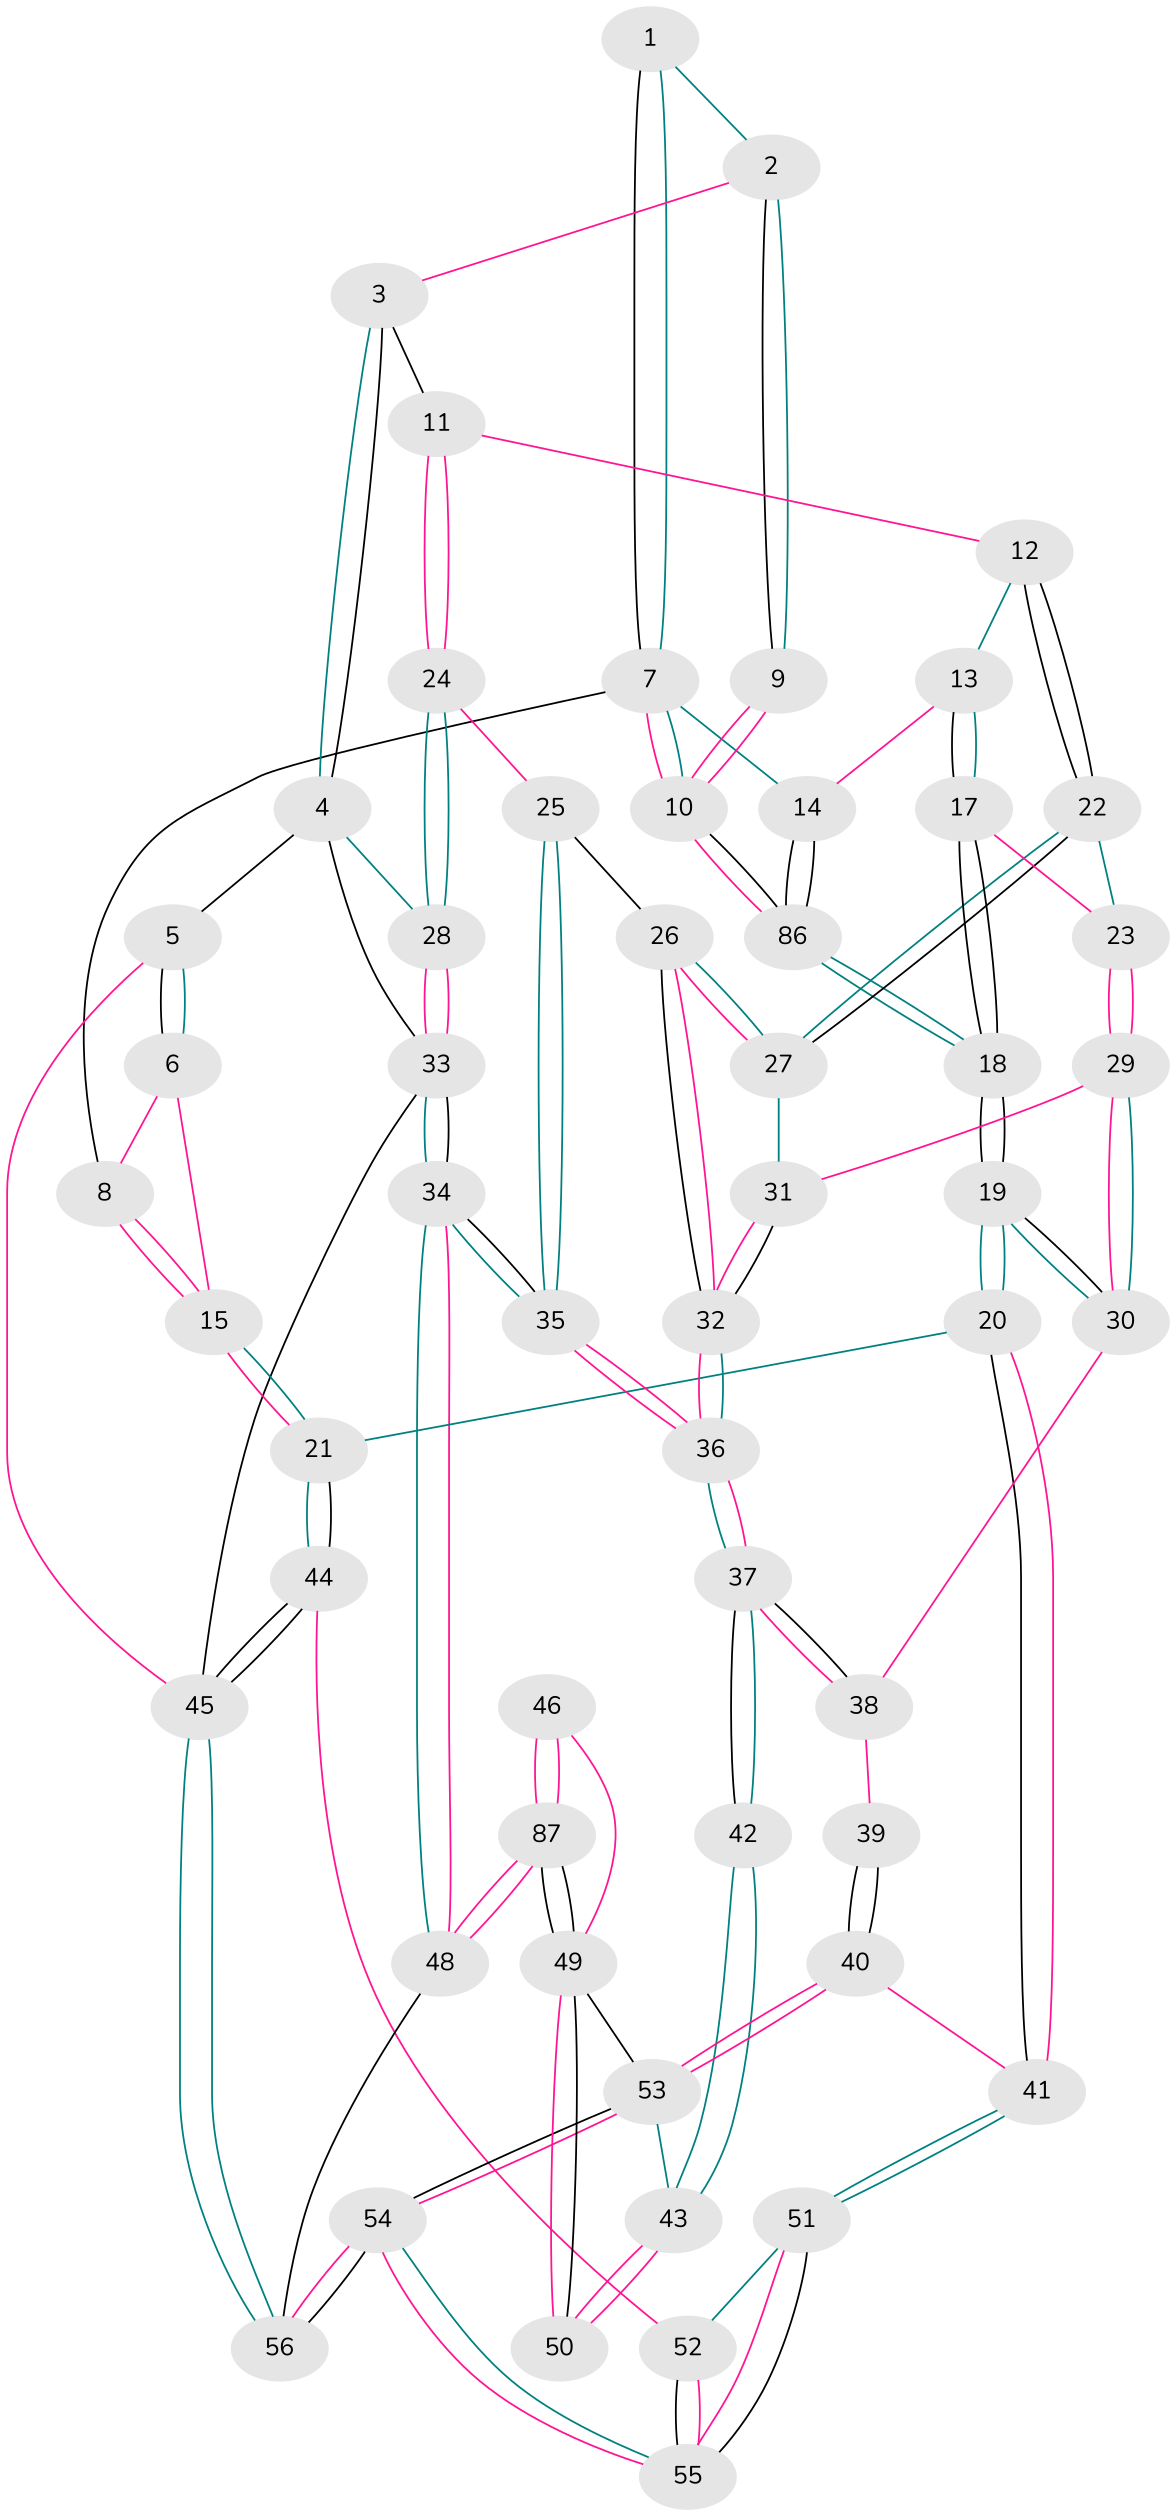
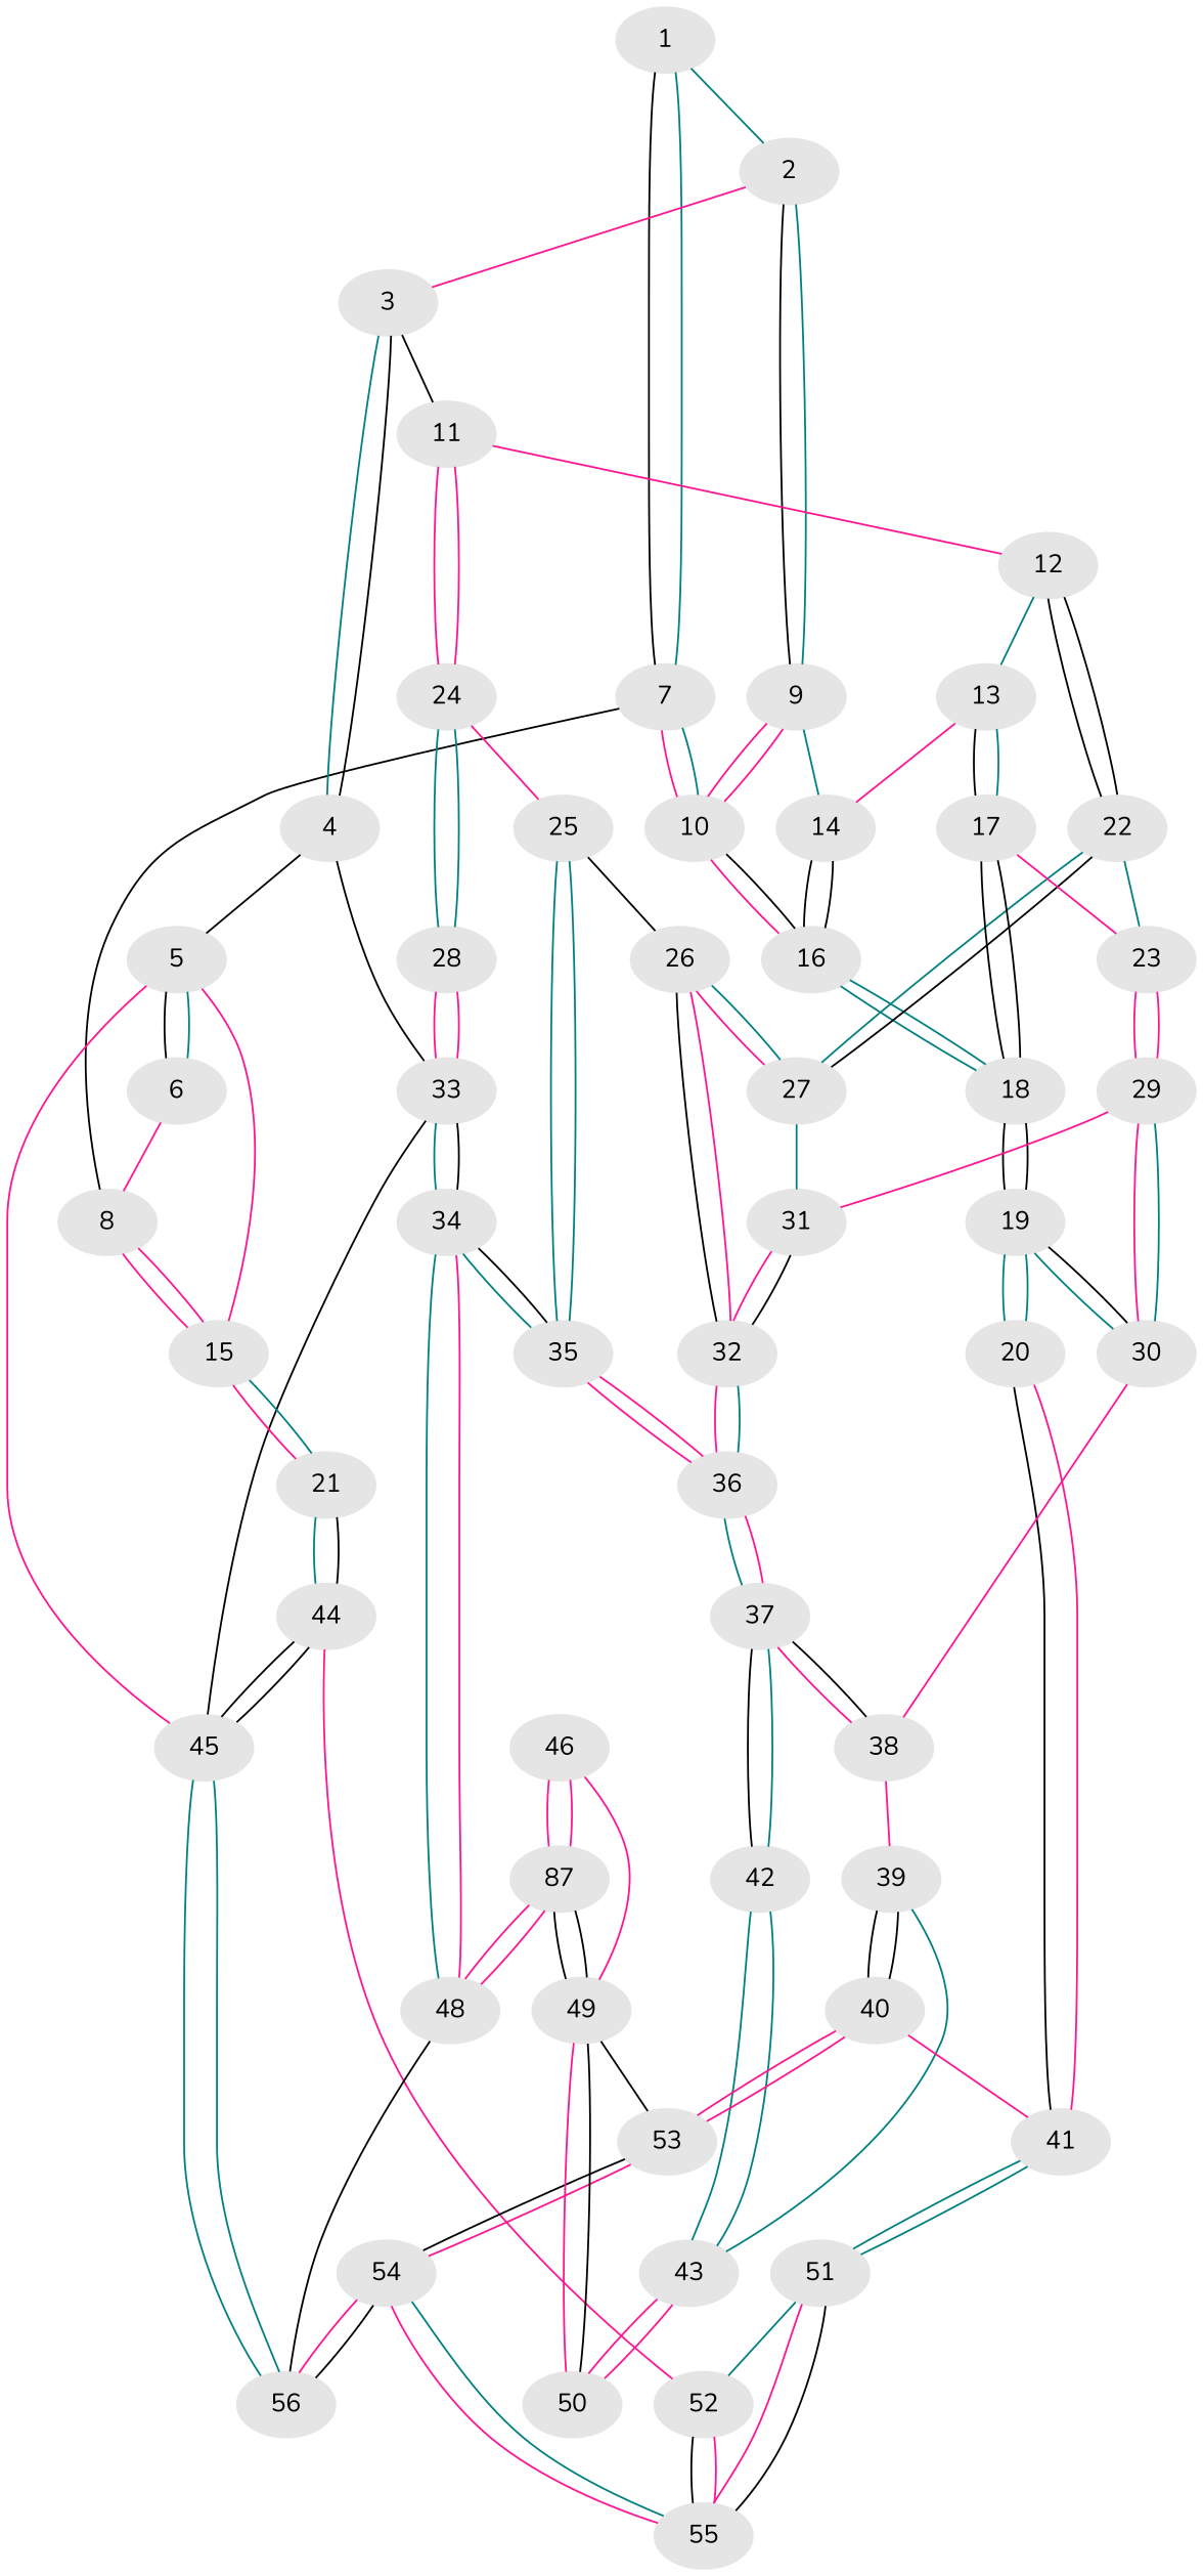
  graph {
    fontname=Nunito
    node [color=gray90 fontname=Nunito style=filled]
    edge [color=deeppink fontname=Nunito]
    1
    2
    7
    3
    9
    8
    10
    4
    11
    14
    5
    28
    33
    12
    24
    6
    15
    45
    34
    21
    56
-   16 [label=86]
+   16
    18
    13
    22
    25
    17
    23
    27
    44
    19
    29
    20
    30
    41
    38
    51
    52
    31
    26
    35
    32
    36
    39
    37
    48
    42
    43
    40
    53
    50
    54
    55
    n54 [label=87]
    46
    49
    1 -- 2 [color=teal]
    1 -- 7 [color=black]
    1 -- 7 [color=teal]
    2 -- 3
    2 -- 9 [color=black]
    2 -- 9 [color=teal]
    7 -- 8 [color=black]
    7 -- 10
    7 -- 10 [color=teal]
    3 -- 4 [color=teal]
    3 -- 4 [color=black]
    3 -- 11 [color=black]
    9 -- 10
    9 -- 10
-   7 -- 14 [color=teal]
+   9 -- 14 [color=teal]
    8 -- 15
    8 -- 15
    10 -- 16
    10 -- 16 [color=black]
    4 -- 5 [color=black]
-   4 -- 28 [color=teal]
    4 -- 33 [color=black]
    11 -- 12
    11 -- 24
    11 -- 24
    14 -- 16 [color=black]
    14 -- 16 [color=black]
    5 -- 6 [color=black]
    5 -- 6 [color=teal]
-   6 -- 15
+   5 -- 15
    5 -- 45
    28 -- 33
    28 -- 33
    33 -- 45 [color=black]
    33 -- 34 [color=teal]
    33 -- 34 [color=black]
    12 -- 13 [color=teal]
    12 -- 22 [color=black]
    12 -- 22 [color=black]
    24 -- 28 [color=teal]
    24 -- 28 [color=teal]
    24 -- 25
    6 -- 8
    15 -- 21
    15 -- 21 [color=teal]
    45 -- 56 [color=teal]
    45 -- 56 [color=teal]
    34 -- 35 [color=teal]
    34 -- 35 [color=black]
    34 -- 48 [color=teal]
    34 -- 48
    21 -- 44 [color=teal]
    21 -- 44 [color=black]
    16 -- 18 [color=teal]
    16 -- 18 [color=teal]
    18 -- 19 [color=black]
    18 -- 19 [color=black]
    13 -- 14
    13 -- 17 [color=black]
    13 -- 17 [color=teal]
    22 -- 23 [color=teal]
    22 -- 27 [color=teal]
    22 -- 27 [color=black]
    25 -- 26 [color=black]
    25 -- 35 [color=teal]
    25 -- 35 [color=teal]
    17 -- 18 [color=black]
    17 -- 18 [color=black]
    17 -- 23
    23 -- 29
    23 -- 29
    27 -- 31 [color=teal]
    44 -- 45 [color=black]
    44 -- 45 [color=black]
    44 -- 52
    19 -- 20 [color=teal]
    19 -- 20 [color=teal]
    19 -- 30 [color=teal]
    19 -- 30 [color=black]
    29 -- 30
    29 -- 30 [color=teal]
    29 -- 31
-   20 -- 21 [color=teal]
    20 -- 41 [color=black]
    20 -- 41
    30 -- 38
    41 -- 51 [color=teal]
    41 -- 51 [color=teal]
    38 -- 39
    51 -- 52 [color=teal]
    51 -- 55
    51 -- 55 [color=black]
    52 -- 55 [color=black]
    52 -- 55
    31 -- 32
    31 -- 32 [color=black]
    26 -- 27
    26 -- 27 [color=teal]
    26 -- 32 [color=black]
    26 -- 32
    35 -- 36
    35 -- 36
    32 -- 36
    32 -- 36 [color=teal]
    36 -- 37 [color=teal]
    36 -- 37
-   53 -- 43 [color=teal]
+   39 -- 43 [color=teal]
    39 -- 40 [color=black]
    39 -- 40 [color=black]
    37 -- 38
    37 -- 38 [color=black]
    37 -- 42 [color=black]
    37 -- 42 [color=teal]
    48 -- 56 [color=black]
    42 -- 43 [color=teal]
    42 -- 43 [color=teal]
    43 -- 50
    43 -- 50
    40 -- 41
    40 -- 53
    40 -- 53
    53 -- 54 [color=black]
    53 -- 54
    54 -- 56
    54 -- 56 [color=black]
    54 -- 55
    54 -- 55 [color=teal]
    n54 -- 48
    n54 -- 48
    n54 -- 49 [color=black]
    n54 -- 49 [color=black]
    46 -- n54
    46 -- n54
    46 -- 49
    49 -- 53 [color=black]
    49 -- 50
    49 -- 50 [color=black]
  }
